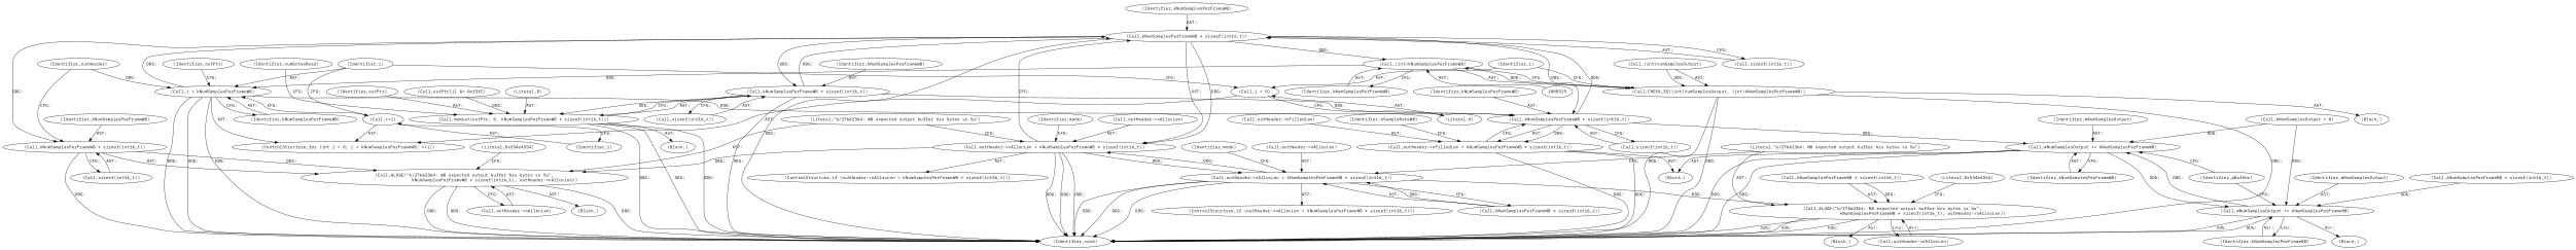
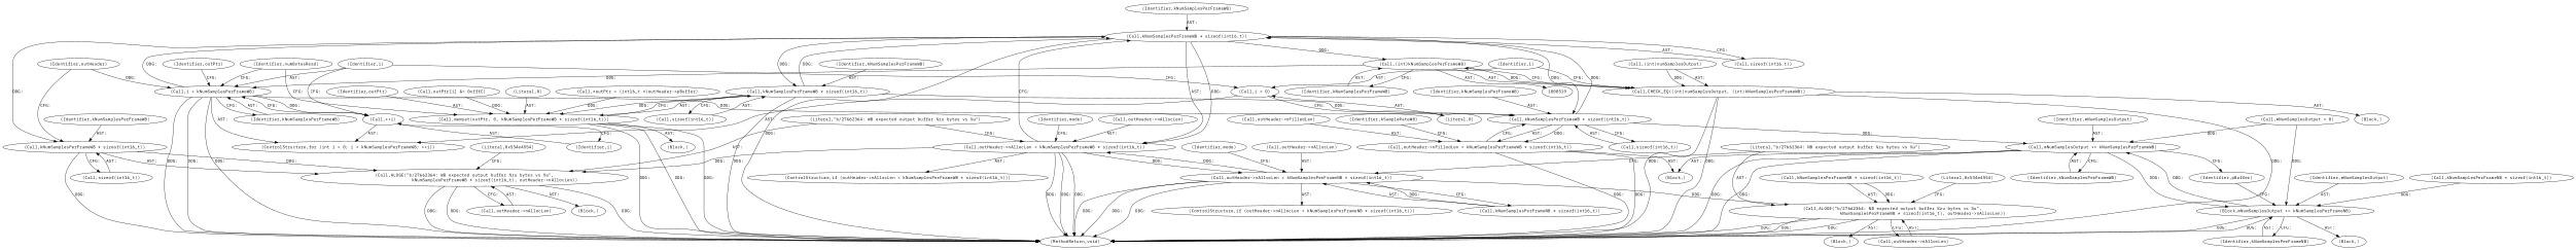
  digraph {
    fontname="IBM Plex Mono"
    node [fontname="IBM Plex Mono"]
    edge [fontname="IBM Plex Mono"]
    n1 [label="(Call,kNumSamplesPerFrameWB * sizeof(int16_t))"]
    n2 [label="(Call,(int)kNumSamplesPerFrameWB)"]
    n3 [label="(Call,kNumSamplesPerFrameWB * sizeof(int16_t))"]
    n4 [label="(Call,kNumSamplesPerFrameWB * sizeof(int16_t))"]
    n5 [label="(Call,outHeader->nAllocLen < kNumSamplesPerFrameWB * sizeof(int16_t))"]
    n6 [label="(Call,kNumSamplesPerFrameWB * sizeof(int16_t))"]
-   n7 [label="(Identifier,void)"]
+   n7 [label="(MethodReturn,void)"]
    n8 [label="(Call,sizeof(int16_t))"]
    n9 [label="(Call,i < kNumSamplesPerFrameWB)"]
    n10 [label="(Call,CHECK_EQ((int)numSamplesOutput, (int)kNumSamplesPerFrameWB))"]
    n11 [label="(Identifier,kNumSamplesPerFrameWB)"]
    n12 [label="(Call,memset(outPtr, 0, kNumSamplesPerFrameWB * sizeof(int16_t)))"]
    n13 [label="(Call,sizeof(int16_t))"]
    n14 [label="(Call,outHeader->nFilledLen = kNumSamplesPerFrameWB * sizeof(int16_t))"]
    n15 [label="(Call,mNumSamplesOutput += kNumSamplesPerFrameWB)"]
    n16 [label="(Call,sizeof(int16_t))"]
    n17 [label="(Call,outHeader->nAllocLen < kNumSamplesPerFrameNB * sizeof(int16_t))"]
    n18 [label="(Call,ALOGE(\"b/27662364: WB expected output buffer %zu bytes vs %u\",\n                       kNumSamplesPerFrameWB * sizeof(int16_t), outHeader->nAllocLen))"]
    n19 [label="(ControlStructure,if (outHeader->nAllocLen < kNumSamplesPerFrameWB * sizeof(int16_t)))"]
    n20 [label="(Call,sizeof(int16_t))"]
    n21 [label="(Call,++i)"]
    n22 [label="(Identifier,kNumSamplesPerFrameWB)"]
    n23 [label="(ControlStructure,for (int i = 0; i < kNumSamplesPerFrameWB; ++i))"]
    n24 [label="(Identifier,i)"]
    n25 [label="(Call,i = 0)"]
    n26 [label="(Literal,0)"]
    n27 [label="(Block,)"]
    n28 [label="(Block,)"]
    n29 [label="(Block,)"]
-   n30 [label="(Call,mNumSamplesOutput += kNumSamplesPerFrameNB)"]
+   n30 [label="(Block,mNumSamplesOutput += kNumSamplesPerFrameNB)"]
    n31 [label="(Identifier,kNumSamplesPerFrameWB)"]
    n32 [label="(Call,ALOGE(\"b/27662364: NB expected output buffer %zu bytes vs %u\",\n                       kNumSamplesPerFrameNB * sizeof(int16_t), outHeader->nAllocLen))"]
    n33 [label="(ControlStructure,if (outHeader->nAllocLen < kNumSamplesPerFrameNB * sizeof(int16_t)))"]
    n34 [label="(Call,kNumSamplesPerFrameNB * sizeof(int16_t))"]
    n35 [label="(Block,)"]
    n36 [label="(Call,outHeader->nAllocLen)"]
    n37 [label="(Block,)"]
    n38 [label="(Call,outHeader->nAllocLen)"]
    n39 [label="(Block,)"]
    n40 [label="(Identifier,kNumSamplesPerFrameNB)"]
    n41 [label="(Call,kNumSamplesPerFrameNB * sizeof(int16_t))"]
    n42 [label="(Identifier,outPtr)"]
+   n43 [label="(Call,*outPtr = (int16_t *)outHeader->pBuffer)"]
    n44 [label="(Identifier,mode)"]
    n45 [label="(Call,outHeader->nAllocLen)"]
    n46 [label="(Identifier,numBytesRead)"]
    n47 [label="(Identifier,mode)"]
    n48 [label="(Identifier,kNumSamplesPerFrameWB)"]
    n49 [label="(Identifier,i)"]
    n50 [label="(Literal,0x534e4554)"]
    n51 [label="(Call,outHeader->nAllocLen)"]
    n52 [label="(Literal,\"b/27662364: WB expected output buffer %zu bytes vs %u\")"]
    n53 [label="(Identifier,outPtr)"]
    n54 [label="(Identifier,kNumSamplesPerFrameWB)"]
    n55 [label="(Call,outPtr[i] &= 0xfffC)"]
    n56 [label="(Identifier,kNumSamplesPerFrameWB)"]
    n57 [label="(Call,outHeader->nFilledLen)"]
    n58 [label="(Identifier,mNumSamplesOutput)"]
    n59 [label="(Identifier,mNumSamplesOutput)"]
    n60 [label="(Identifier,i)"]
    n61 [label="(Literal,\"b/27662364: NB expected output buffer %zu bytes vs %u\")"]
    n62 [label="(Literal,0x534e4554)"]
    n63 [label="(Call,kNumSamplesPerFrameNB * sizeof(int16_t))"]
    n64 [label="(Identifier,kSampleRateWB)"]
    n65 [label="(Identifier,outHeader)"]
    n66 [label="(Literal,0)"]
    n67 [label="(Call,mNumSamplesOutput = 0)"]
    n68 [label="(Call,(int)numSamplesOutput)"]
    n69 [label="(Identifier,kNumSamplesPerFrameWB)"]
    n70 [label="(Identifier,pBuffer)"]
    1000519
    n1 -> n2 [label="DDG: "]
    n1 -> n3 [label="DDG: "]
    n1 -> n4 [label="DDG: "]
    n1 -> n5 [label="AST: "]
    n1 -> n5 [label="DDG: "]
    n1 -> n6 [label="DDG: "]
    n1 -> n7 [label="DDG: "]
    n1 -> n8 [label="CFG: "]
    n2 -> n9 [label="DDG: "]
    n2 -> n10 [label="AST: "]
    n2 -> n10 [label="DDG: "]
    n2 -> n11 [label="CFG: "]
    n3 -> n1 [label="DDG: "]
    n3 -> n4 [label="DDG: "]
    n3 -> n7 [label="DDG: "]
    n3 -> n12 [label="AST: "]
    n3 -> n12 [label="DDG: "]
    n3 -> n13 [label="CFG: "]
    n4 -> n1 [label="DDG: "]
    n4 -> n14 [label="AST: "]
    n4 -> n14 [label="DDG: "]
    n4 -> n15 [label="DDG: "]
    n4 -> n16 [label="CFG: "]
    n5 -> n1 [label="CFG: "]
    n5 -> n7 [label="DDG: "]
    n5 -> n7 [label="DDG: "]
    n5 -> n7 [label="DDG: "]
    n5 -> n17 [label="DDG: "]
    n5 -> n18 [label="DDG: "]
    n5 -> n19 [label="AST: "]
    n6 -> n7 [label="DDG: "]
    n6 -> n18 [label="AST: "]
    n6 -> n18 [label="DDG: "]
    n6 -> n20 [label="CFG: "]
    n8 -> n1 [label="AST: "]
    n9 -> n1 [label="DDG: "]
    n9 -> n4 [label="DDG: "]
    n9 -> n7 [label="DDG: "]
    n9 -> n7 [label="DDG: "]
    n9 -> n7 [label="DDG: "]
+   n9 -> n21 [label="DDG: "]
    n9 -> n22 [label="CFG: "]
    n9 -> n23 [label="AST: "]
    n10 -> n2 [label="CFG: "]
    n10 -> n7 [label="DDG: "]
    n10 -> n7 [label="DDG: "]
    n10 -> n7 [label="DDG: "]
    n10 -> n27 [label="AST: "]
    n11 -> n2 [label="AST: "]
    n12 -> n3 [label="CFG: "]
    n12 -> n7 [label="DDG: "]
    n12 -> n7 [label="DDG: "]
    n12 -> n7 [label="DDG: "]
    n12 -> n28 [label="AST: "]
    n13 -> n3 [label="AST: "]
    n14 -> n4 [label="CFG: "]
    n14 -> n7 [label="DDG: "]
    n14 -> n7 [label="DDG: "]
    n14 -> n29 [label="AST: "]
    n15 -> n7 [label="DDG: "]
    n15 -> n7 [label="DDG: "]
    n15 -> n29 [label="AST: "]
    n15 -> n30 [label="DDG: "]
    n15 -> n31 [label="CFG: "]
    n16 -> n4 [label="AST: "]
    n17 -> n5 [label="DDG: "]
    n17 -> n7 [label="DDG: "]
    n17 -> n7 [label="DDG: "]
    n17 -> n7 [label="DDG: "]
    n17 -> n32 [label="DDG: "]
    n17 -> n33 [label="AST: "]
    n17 -> n34 [label="CFG: "]
    n18 -> n7 [label="DDG: "]
    n18 -> n7 [label="DDG: "]
    n18 -> n7 [label="DDG: "]
    n18 -> n35 [label="AST: "]
    n18 -> n36 [label="CFG: "]
    n20 -> n6 [label="AST: "]
    n21 -> n9 [label="CFG: "]
    n21 -> n23 [label="AST: "]
    n21 -> n24 [label="CFG: "]
    n22 -> n9 [label="AST: "]
    n24 -> n21 [label="AST: "]
    n25 -> n23 [label="AST: "]
    n25 -> n26 [label="CFG: "]
    n26 -> n25 [label="AST: "]
    n30 -> n7 [label="DDG: "]
    n30 -> n7 [label="DDG: "]
    n30 -> n15 [label="DDG: "]
    n30 -> n39 [label="AST: "]
    n30 -> n40 [label="CFG: "]
    n31 -> n15 [label="AST: "]
    n32 -> n7 [label="DDG: "]
    n32 -> n7 [label="DDG: "]
    n32 -> n7 [label="DDG: "]
    n32 -> n37 [label="AST: "]
    n32 -> n38 [label="CFG: "]
    n34 -> n17 [label="AST: "]
    n34 -> n17 [label="DDG: "]
    n36 -> n18 [label="AST: "]
    n38 -> n32 [label="AST: "]
    n40 -> n30 [label="AST: "]
    n41 -> n32 [label="AST: "]
    n41 -> n32 [label="DDG: "]
    n42 -> n9 [label="CFG: "]
+   n43 -> n12 [label="DDG: "]
    n44 -> n5 [label="CFG: "]
    n45 -> n5 [label="AST: "]
+   n46 -> n9 [label="CFG: "]
    n46 -> n12 [label="CFG: "]
    n47 -> n17 [label="CFG: "]
    n48 -> n3 [label="AST: "]
    n49 -> n9 [label="AST: "]
    n49 -> n21 [label="CFG: "]
    n49 -> n25 [label="CFG: "]
    n50 -> n32 [label="CFG: "]
    n51 -> n17 [label="AST: "]
    n52 -> n5 [label="CFG: "]
    n52 -> n18 [label="AST: "]
    n53 -> n12 [label="AST: "]
    n54 -> n1 [label="AST: "]
    n55 -> n12 [label="DDG: "]
    n56 -> n4 [label="AST: "]
    n57 -> n14 [label="AST: "]
    n58 -> n15 [label="AST: "]
    n59 -> n30 [label="AST: "]
    n60 -> n10 [label="CFG: "]
    n60 -> n25 [label="AST: "]
    n61 -> n17 [label="CFG: "]
    n61 -> n32 [label="AST: "]
    n62 -> n18 [label="CFG: "]
    n63 -> n30 [label="DDG: "]
    n64 -> n14 [label="CFG: "]
    n65 -> n6 [label="CFG: "]
    n65 -> n9 [label="DDG: "]
    n66 -> n12 [label="AST: "]
    n67 -> n15 [label="DDG: "]
    n67 -> n30 [label="DDG: "]
    n68 -> n10 [label="AST: "]
    n68 -> n10 [label="DDG: "]
    n69 -> n6 [label="AST: "]
-   n70 -> n15 [label="CFG: "]
+   n15 -> n70 [label="CFG: "]
    n70 -> n30 [label="CFG: "]
-   1000519 -> n2 [label="AST: "]
+   n2 -> 1000519 [label="AST: "]
  }
